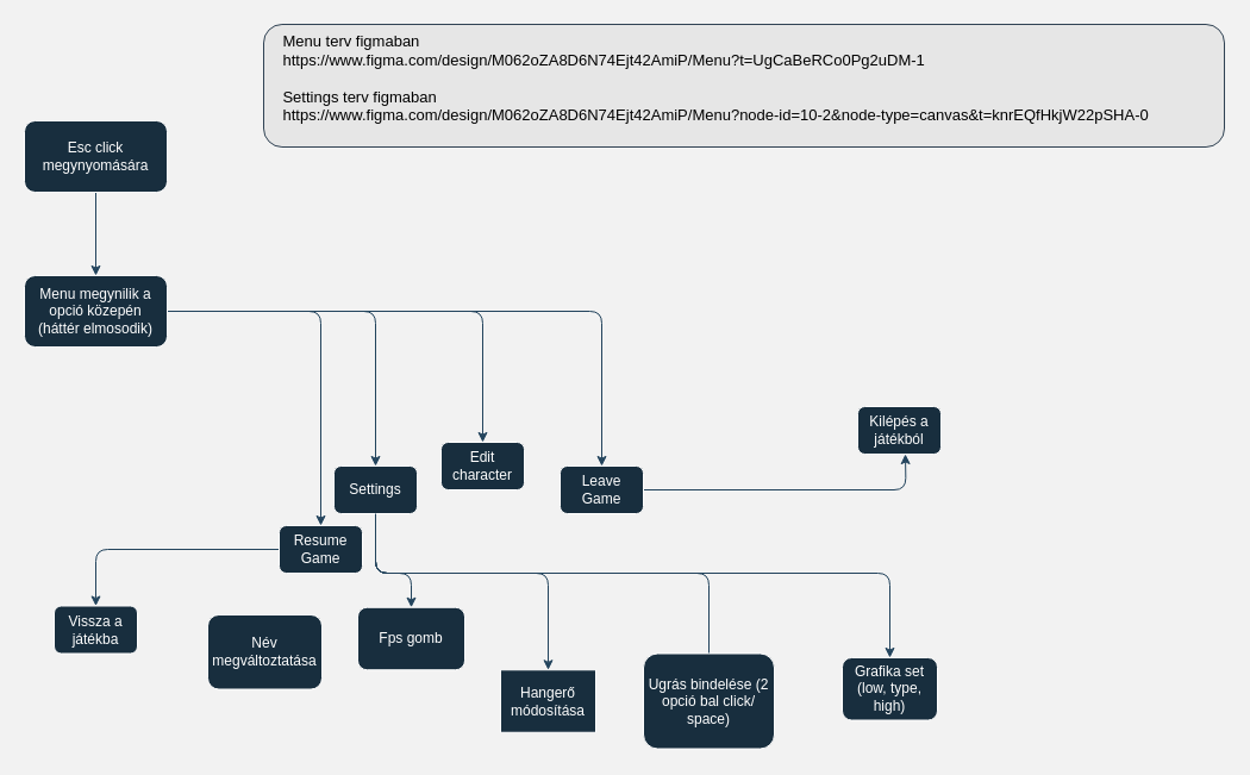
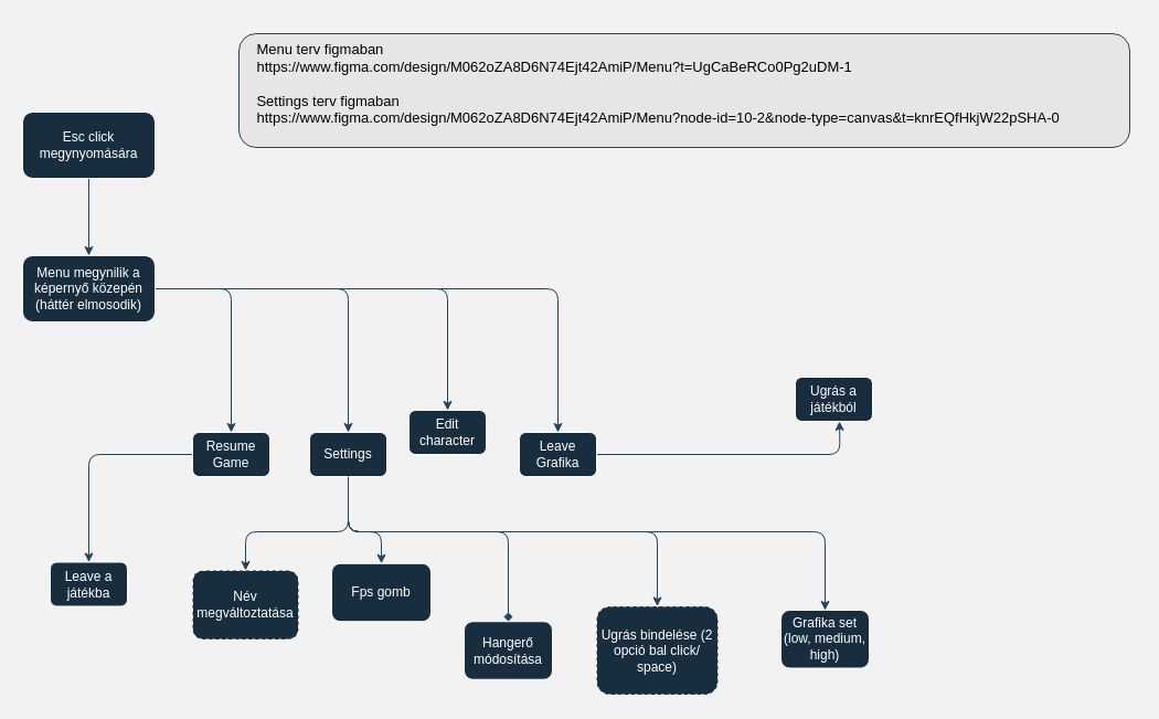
  <mxCell id="0" />
  <mxCell id="1" parent="0" />
  <mxCell id="2" style="edgeStyle=orthogonalEdgeStyle;rounded=1;orthogonalLoop=1;jettySize=auto;html=1;exitX=0.5;exitY=1;exitDx=0;exitDy=0;entryX=0.5;entryY=0;entryDx=0;entryDy=0;labelBackgroundColor=none;strokeColor=#23445D;fontColor=default;" parent="1" source="3" target="8" edge="1"><mxGeometry relative="1" as="geometry" /></mxCell>
  <mxCell id="3" value="Esc click megynyomására" style="rounded=1;whiteSpace=wrap;html=1;labelBackgroundColor=none;fillColor=#182E3E;strokeColor=#FFFFFF;fontColor=#FFFFFF;" parent="1" vertex="1"><mxGeometry x="20" y="101" width="120" height="60" as="geometry" /></mxCell>
  <mxCell id="4" style="edgeStyle=orthogonalEdgeStyle;rounded=1;orthogonalLoop=1;jettySize=auto;html=1;exitX=1;exitY=0.5;exitDx=0;exitDy=0;entryX=0.5;entryY=0;entryDx=0;entryDy=0;labelBackgroundColor=none;strokeColor=#23445D;fontColor=default;" parent="1" source="8" target="16" edge="1"><mxGeometry relative="1" as="geometry" /></mxCell>
  <mxCell id="5" style="edgeStyle=orthogonalEdgeStyle;rounded=1;orthogonalLoop=1;jettySize=auto;html=1;exitX=1;exitY=0.5;exitDx=0;exitDy=0;entryX=0.5;entryY=0;entryDx=0;entryDy=0;labelBackgroundColor=none;strokeColor=#23445D;fontColor=default;" parent="1" source="8" target="13" edge="1"><mxGeometry relative="1" as="geometry" /></mxCell>
  <mxCell id="6" style="edgeStyle=orthogonalEdgeStyle;rounded=1;orthogonalLoop=1;jettySize=auto;html=1;exitX=1;exitY=0.5;exitDx=0;exitDy=0;entryX=0.5;entryY=0;entryDx=0;entryDy=0;labelBackgroundColor=none;strokeColor=#23445D;fontColor=default;" parent="1" source="8" target="14" edge="1"><mxGeometry relative="1" as="geometry" /></mxCell>
  <mxCell id="7" style="edgeStyle=orthogonalEdgeStyle;rounded=1;orthogonalLoop=1;jettySize=auto;html=1;exitX=1;exitY=0.5;exitDx=0;exitDy=0;entryX=0.5;entryY=0;entryDx=0;entryDy=0;labelBackgroundColor=none;strokeColor=#23445D;fontColor=default;" parent="1" source="8" target="18" edge="1"><mxGeometry relative="1" as="geometry" /></mxCell>
- <mxCell id="8" value="Menu megynilik a opció közepén&lt;div&gt;(háttér elmosodik)&lt;/div&gt;" style="rounded=1;whiteSpace=wrap;html=1;labelBackgroundColor=none;fillColor=#182E3E;strokeColor=#FFFFFF;fontColor=#FFFFFF;" parent="1" vertex="1"><mxGeometry x="20" y="231" width="120" height="60" as="geometry" /></mxCell>
+ <mxCell id="8" value="Menu megynilik a képernyő közepén&lt;div&gt;(háttér elmosodik)&lt;/div&gt;" style="rounded=1;whiteSpace=wrap;html=1;labelBackgroundColor=none;fillColor=#182E3E;strokeColor=#FFFFFF;fontColor=#FFFFFF;" parent="1" vertex="1"><mxGeometry x="20" y="231" width="120" height="60" as="geometry" /></mxCell>
  <mxCell id="9" style="edgeStyle=orthogonalEdgeStyle;rounded=1;orthogonalLoop=1;jettySize=auto;html=1;exitX=0.5;exitY=1;exitDx=0;exitDy=0;labelBackgroundColor=none;strokeColor=#23445D;fontColor=default;" parent="1" source="13" target="21" edge="1"><mxGeometry relative="1" as="geometry"><Array as="points"><mxPoint x="315" y="481" /><mxPoint x="345" y="481" /></Array></mxGeometry></mxCell>
- <mxCell id="10" style="edgeStyle=orthogonalEdgeStyle;rounded=1;orthogonalLoop=1;jettySize=auto;html=1;exitX=0.5;exitY=1;exitDx=0;exitDy=0;entryX=0.5;entryY=0;entryDx=0;entryDy=0;labelBackgroundColor=none;strokeColor=#23445D;fontColor=default;" parent="1" source="13" target="19" edge="1"><mxGeometry relative="1" as="geometry"><Array as="points"><mxPoint x="315" y="481" /><mxPoint x="460" y="481" /></Array></mxGeometry></mxCell>
- <mxCell id="11" style="edgeStyle=orthogonalEdgeStyle;rounded=1;orthogonalLoop=1;jettySize=auto;html=1;exitX=0.5;exitY=1;exitDx=0;exitDy=0;entryX=0.5;entryY=0;entryDx=0;entryDy=0;labelBackgroundColor=none;strokeColor=#23445D;fontColor=default;endArrow=none;" parent="1" source="13" target="20" edge="1"><mxGeometry relative="1" as="geometry"><Array as="points"><mxPoint x="315" y="481" /><mxPoint x="595" y="481" /></Array></mxGeometry></mxCell>
+ <mxCell id="10" style="edgeStyle=orthogonalEdgeStyle;rounded=1;orthogonalLoop=1;jettySize=auto;html=1;exitX=0.5;exitY=1;exitDx=0;exitDy=0;entryX=0.5;entryY=0;entryDx=0;entryDy=0;labelBackgroundColor=none;strokeColor=#23445D;fontColor=default;endArrow=diamond;" parent="1" source="13" target="19" edge="1"><mxGeometry relative="1" as="geometry"><Array as="points"><mxPoint x="315" y="481" /><mxPoint x="460" y="481" /></Array></mxGeometry></mxCell>
+ <mxCell id="11" style="edgeStyle=orthogonalEdgeStyle;rounded=1;orthogonalLoop=1;jettySize=auto;html=1;exitX=0.5;exitY=1;exitDx=0;exitDy=0;entryX=0.5;entryY=0;entryDx=0;entryDy=0;labelBackgroundColor=none;strokeColor=#23445D;fontColor=default;" parent="1" source="13" target="20" edge="1"><mxGeometry relative="1" as="geometry"><Array as="points"><mxPoint x="315" y="481" /><mxPoint x="595" y="481" /></Array></mxGeometry></mxCell>
+ <mxCell id="12" style="edgeStyle=orthogonalEdgeStyle;rounded=1;orthogonalLoop=1;jettySize=auto;html=1;exitX=0.5;exitY=1;exitDx=0;exitDy=0;entryX=0.5;entryY=0;entryDx=0;entryDy=0;labelBackgroundColor=none;strokeColor=#23445D;fontColor=default;" parent="1" source="13" target="22" edge="1"><mxGeometry relative="1" as="geometry"><Array as="points"><mxPoint x="315" y="481" /><mxPoint x="222" y="481" /></Array></mxGeometry></mxCell>
  <mxCell id="13" value="Settings" style="rounded=1;whiteSpace=wrap;html=1;labelBackgroundColor=none;fillColor=#182E3E;strokeColor=#FFFFFF;fontColor=#FFFFFF;" parent="1" vertex="1"><mxGeometry x="280" y="391" width="70" height="40" as="geometry" /></mxCell>
  <mxCell id="14" value="Edit character" style="rounded=1;whiteSpace=wrap;html=1;labelBackgroundColor=none;fillColor=#182E3E;strokeColor=#FFFFFF;fontColor=#FFFFFF;" parent="1" vertex="1"><mxGeometry x="370" y="371" width="70" height="40" as="geometry" /></mxCell>
  <mxCell id="15" style="edgeStyle=orthogonalEdgeStyle;rounded=1;orthogonalLoop=1;jettySize=auto;html=1;exitX=0;exitY=0.5;exitDx=0;exitDy=0;labelBackgroundColor=none;strokeColor=#23445D;fontColor=default;" parent="1" source="16" target="23" edge="1"><mxGeometry relative="1" as="geometry" /></mxCell>
- <mxCell id="16" value="Resume Game" style="rounded=1;whiteSpace=wrap;html=1;labelBackgroundColor=none;fillColor=#182E3E;strokeColor=#FFFFFF;fontColor=#FFFFFF;" parent="1" vertex="1"><mxGeometry x="234" y="441" width="70" height="40" as="geometry" /></mxCell>
+ <mxCell id="16" value="Resume Game" style="rounded=1;whiteSpace=wrap;html=1;labelBackgroundColor=none;fillColor=#182E3E;strokeColor=#FFFFFF;fontColor=#FFFFFF;" parent="1" vertex="1"><mxGeometry x="174" y="391" width="70" height="40" as="geometry" /></mxCell>
  <mxCell id="17" style="edgeStyle=orthogonalEdgeStyle;rounded=1;orthogonalLoop=1;jettySize=auto;html=1;exitX=1;exitY=0.5;exitDx=0;exitDy=0;labelBackgroundColor=none;strokeColor=#23445D;fontColor=default;" parent="1" source="18" edge="1"><mxGeometry relative="1" as="geometry"><mxPoint x="760" y="381" as="targetPoint" /></mxGeometry></mxCell>
- <mxCell id="18" value="Leave Game" style="rounded=1;whiteSpace=wrap;html=1;labelBackgroundColor=none;fillColor=#182E3E;strokeColor=#FFFFFF;fontColor=#FFFFFF;" parent="1" vertex="1"><mxGeometry x="470" y="391" width="70" height="40" as="geometry" /></mxCell>
- <mxCell id="19" value="Hangerő módosítása" style="whiteSpace=wrap;html=1;labelBackgroundColor=none;fillColor=#182E3E;strokeColor=#FFFFFF;fontColor=#FFFFFF;rounded=0;" parent="1" vertex="1"><mxGeometry x="420" y="562.25" width="80" height="52.5" as="geometry" /></mxCell>
- <mxCell id="20" value="Ugrás bindelése (2 opció bal click/ space)" style="rounded=1;whiteSpace=wrap;html=1;labelBackgroundColor=none;fillColor=#182E3E;strokeColor=#FFFFFF;fontColor=#FFFFFF;" parent="1" vertex="1"><mxGeometry x="540" y="548.5" width="110" height="80" as="geometry" /></mxCell>
+ <mxCell id="18" value="Leave Grafika" style="rounded=1;whiteSpace=wrap;html=1;labelBackgroundColor=none;fillColor=#182E3E;strokeColor=#FFFFFF;fontColor=#FFFFFF;" parent="1" vertex="1"><mxGeometry x="470" y="391" width="70" height="40" as="geometry" /></mxCell>
+ <mxCell id="19" value="Hangerő módosítása" style="rounded=1;whiteSpace=wrap;html=1;labelBackgroundColor=none;fillColor=#182E3E;strokeColor=#FFFFFF;fontColor=#FFFFFF;" parent="1" vertex="1"><mxGeometry x="420" y="562.25" width="80" height="52.5" as="geometry" /></mxCell>
+ <mxCell id="20" value="Ugrás bindelése (2 opció bal click/ space)" style="rounded=1;whiteSpace=wrap;html=1;labelBackgroundColor=none;fillColor=#182E3E;strokeColor=#FFFFFF;fontColor=#FFFFFF;dashed=1;" parent="1" vertex="1"><mxGeometry x="540" y="548.5" width="110" height="80" as="geometry" /></mxCell>
  <mxCell id="21" value="Fps gomb&lt;span style=&quot;color: rgba(0, 0, 0, 0); font-family: monospace; font-size: 0px; text-align: start; text-wrap-mode: nowrap;&quot;&gt;%3CmxGraphModel%3E%3Croot%3E%3CmxCell%20id%3D%220%22%2F%3E%3CmxCell%20id%3D%221%22%20parent%3D%220%22%2F%3E%3CmxCell%20id%3D%222%22%20value%3D%22(Teljes%20k%C3%A9perny%C5%91)%22%20style%3D%22rounded%3D0%3BwhiteSpace%3Dwrap%3Bhtml%3D1%3B%22%20vertex%3D%221%22%20parent%3D%221%22%3E%3CmxGeometry%20x%3D%22560%22%20y%3D%22545%22%20width%3D%2270%22%20height%3D%2240%22%20as%3D%22geometry%22%2F%3E%3C%2FmxCell%3E%3C%2Froot%3E%3C%2FmxGraphModel%3E&lt;/span&gt;" style="rounded=1;whiteSpace=wrap;html=1;labelBackgroundColor=none;fillColor=#182E3E;strokeColor=#FFFFFF;fontColor=#FFFFFF;" parent="1" vertex="1"><mxGeometry x="300" y="509.75" width="90" height="52.5" as="geometry" /></mxCell>
- <mxCell id="22" value="Név megváltoztatása" style="rounded=1;whiteSpace=wrap;html=1;labelBackgroundColor=none;fillColor=#182E3E;strokeColor=#FFFFFF;fontColor=#FFFFFF;" parent="1" vertex="1"><mxGeometry x="174" y="516" width="96" height="62.5" as="geometry" /></mxCell>
- <mxCell id="23" value="Vissza a játékba" style="rounded=1;whiteSpace=wrap;html=1;labelBackgroundColor=none;fillColor=#182E3E;strokeColor=#FFFFFF;fontColor=#FFFFFF;" parent="1" vertex="1"><mxGeometry x="45" y="508.5" width="70" height="40" as="geometry" /></mxCell>
- <mxCell id="24" value="Kilépés a játékból" style="rounded=1;whiteSpace=wrap;html=1;labelBackgroundColor=none;fillColor=#182E3E;strokeColor=#FFFFFF;fontColor=#FFFFFF;" parent="1" vertex="1"><mxGeometry x="720" y="341" width="70" height="40" as="geometry" /></mxCell>
- <mxCell id="25" value="    Menu terv figmaban&#10;    https://www.figma.com/design/M062oZA8D6N74Ejt42AmiP/Menu?t=UgCaBeRCo0Pg2uDM-1&#10;&#10;    Settings terv figmaban&#10;    https://www.figma.com/design/M062oZA8D6N74Ejt42AmiP/Menu?node-id=10-2&amp;node-type=canvas&amp;t=knrEQfHkjW22pSHA-0" style="text;whiteSpace=wrap;fontSize=13;labelBackgroundColor=none;fontColor=#000000;rounded=1;fillColor=#E6E6E6;strokeColor=#314354;" parent="1" vertex="1"><mxGeometry x="221" y="20" width="807" height="103" as="geometry" /></mxCell>
- <mxCell id="26" value="Grafika set (low, type, high)" style="rounded=1;whiteSpace=wrap;html=1;labelBackgroundColor=none;fillColor=#182E3E;strokeColor=#FFFFFF;fontColor=#FFFFFF;" parent="1" vertex="1"><mxGeometry x="707" y="552" width="80" height="52.5" as="geometry" /></mxCell>
+ <mxCell id="22" value="Név megváltoztatása" style="rounded=1;whiteSpace=wrap;html=1;labelBackgroundColor=none;fillColor=#182E3E;strokeColor=#FFFFFF;fontColor=#FFFFFF;dashed=1;" parent="1" vertex="1"><mxGeometry x="174" y="516" width="96" height="62.5" as="geometry" /></mxCell>
+ <mxCell id="23" value="Leave a játékba" style="rounded=1;whiteSpace=wrap;html=1;labelBackgroundColor=none;fillColor=#182E3E;strokeColor=#FFFFFF;fontColor=#FFFFFF;" parent="1" vertex="1"><mxGeometry x="45" y="508.5" width="70" height="40" as="geometry" /></mxCell>
+ <mxCell id="24" value="Ugrás a játékból" style="rounded=1;whiteSpace=wrap;html=1;labelBackgroundColor=none;fillColor=#182E3E;strokeColor=#FFFFFF;fontColor=#FFFFFF;" parent="1" vertex="1"><mxGeometry x="720" y="341" width="70" height="40" as="geometry" /></mxCell>
+ <mxCell id="25" value="    Menu terv figmaban&#10;    https://www.figma.com/design/M062oZA8D6N74Ejt42AmiP/Menu?t=UgCaBeRCo0Pg2uDM-1&#10;&#10;    Settings terv figmaban&#10;    https://www.figma.com/design/M062oZA8D6N74Ejt42AmiP/Menu?node-id=10-2&amp;node-type=canvas&amp;t=knrEQfHkjW22pSHA-0" style="text;whiteSpace=wrap;fontSize=13;labelBackgroundColor=none;fontColor=#000000;rounded=1;fillColor=#E6E6E6;strokeColor=#314354;" parent="1" vertex="1"><mxGeometry x="216" y="30" width="807" height="103" as="geometry" /></mxCell>
+ <mxCell id="26" value="Grafika set (low, medium, high)" style="rounded=1;whiteSpace=wrap;html=1;labelBackgroundColor=none;fillColor=#182E3E;strokeColor=#FFFFFF;fontColor=#FFFFFF;" parent="1" vertex="1"><mxGeometry x="707" y="552" width="80" height="52.5" as="geometry" /></mxCell>
  <mxCell id="27" style="edgeStyle=orthogonalEdgeStyle;rounded=1;orthogonalLoop=1;jettySize=auto;html=1;exitX=0.5;exitY=1;exitDx=0;exitDy=0;entryX=0.5;entryY=0;entryDx=0;entryDy=0;labelBackgroundColor=none;strokeColor=#23445D;fontColor=default;" parent="1" target="26" edge="1"><mxGeometry relative="1" as="geometry"><Array as="points"><mxPoint x="315" y="481" /><mxPoint x="747" y="481" /></Array><mxPoint x="315" y="431" as="sourcePoint" /><mxPoint x="595" y="549" as="targetPoint" /></mxGeometry></mxCell>
